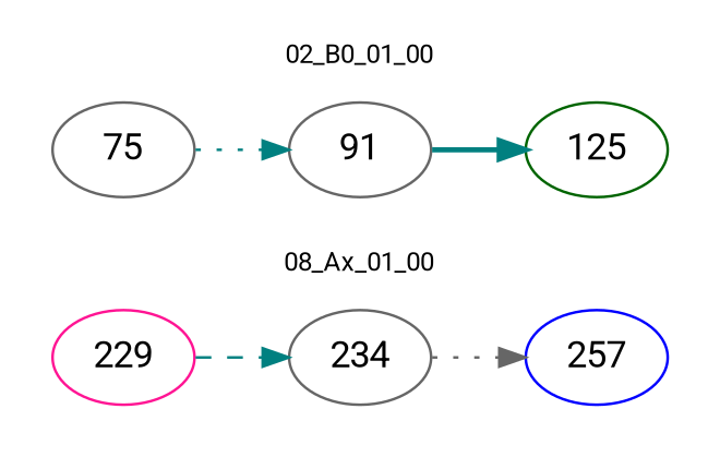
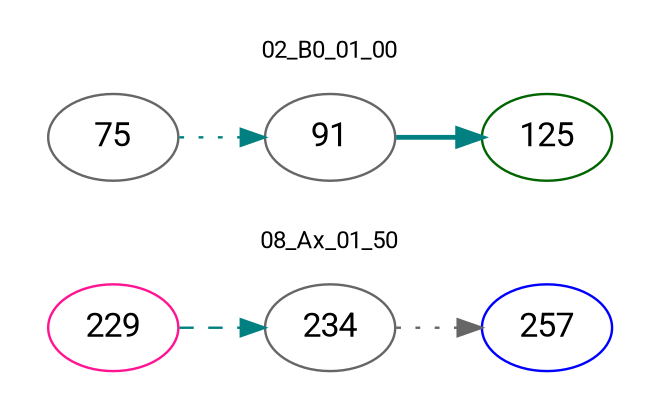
  digraph {
    fontname=Roboto
    rankdir=LR
    node [color=gray40 fontname=Roboto]
    edge [color=teal fontname=Roboto style=dotted]
    n1 [color=deeppink label=229]
    n2 [label=234]
    n3 [color=blue label=257]
    n4 [label=75]
    n5 [label=91]
    n6 [color=darkgreen label=125]
    subgraph cluster_1 {
      color=white
      fontsize=10
-     label="08_Ax_01_00"
+     label="08_Ax_01_50"
      n1
      n2
      n3
    }
    subgraph cluster_2 {
      color=white
      fontsize=10
      label="02_B0_01_00"
      n4
      n5
      n6
    }
    n1 -> n2 [style=dashed]
    n2 -> n3 [color=gray40]
    n4 -> n5
    n5 -> n6 [style=bold]
  }
